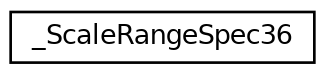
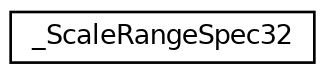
  digraph {
    rankdir=TB
-   n1 [color=black fillcolor=white fontname=Helvetica fontsize=10 height=0.2 label=_ScaleRangeSpec36 shape=record style=filled width=0.4]
+   n1 [color=black fillcolor=white fontname=Helvetica fontsize=10 height=0.2 label=_ScaleRangeSpec32 shape=record style=filled width=0.4]
  }
